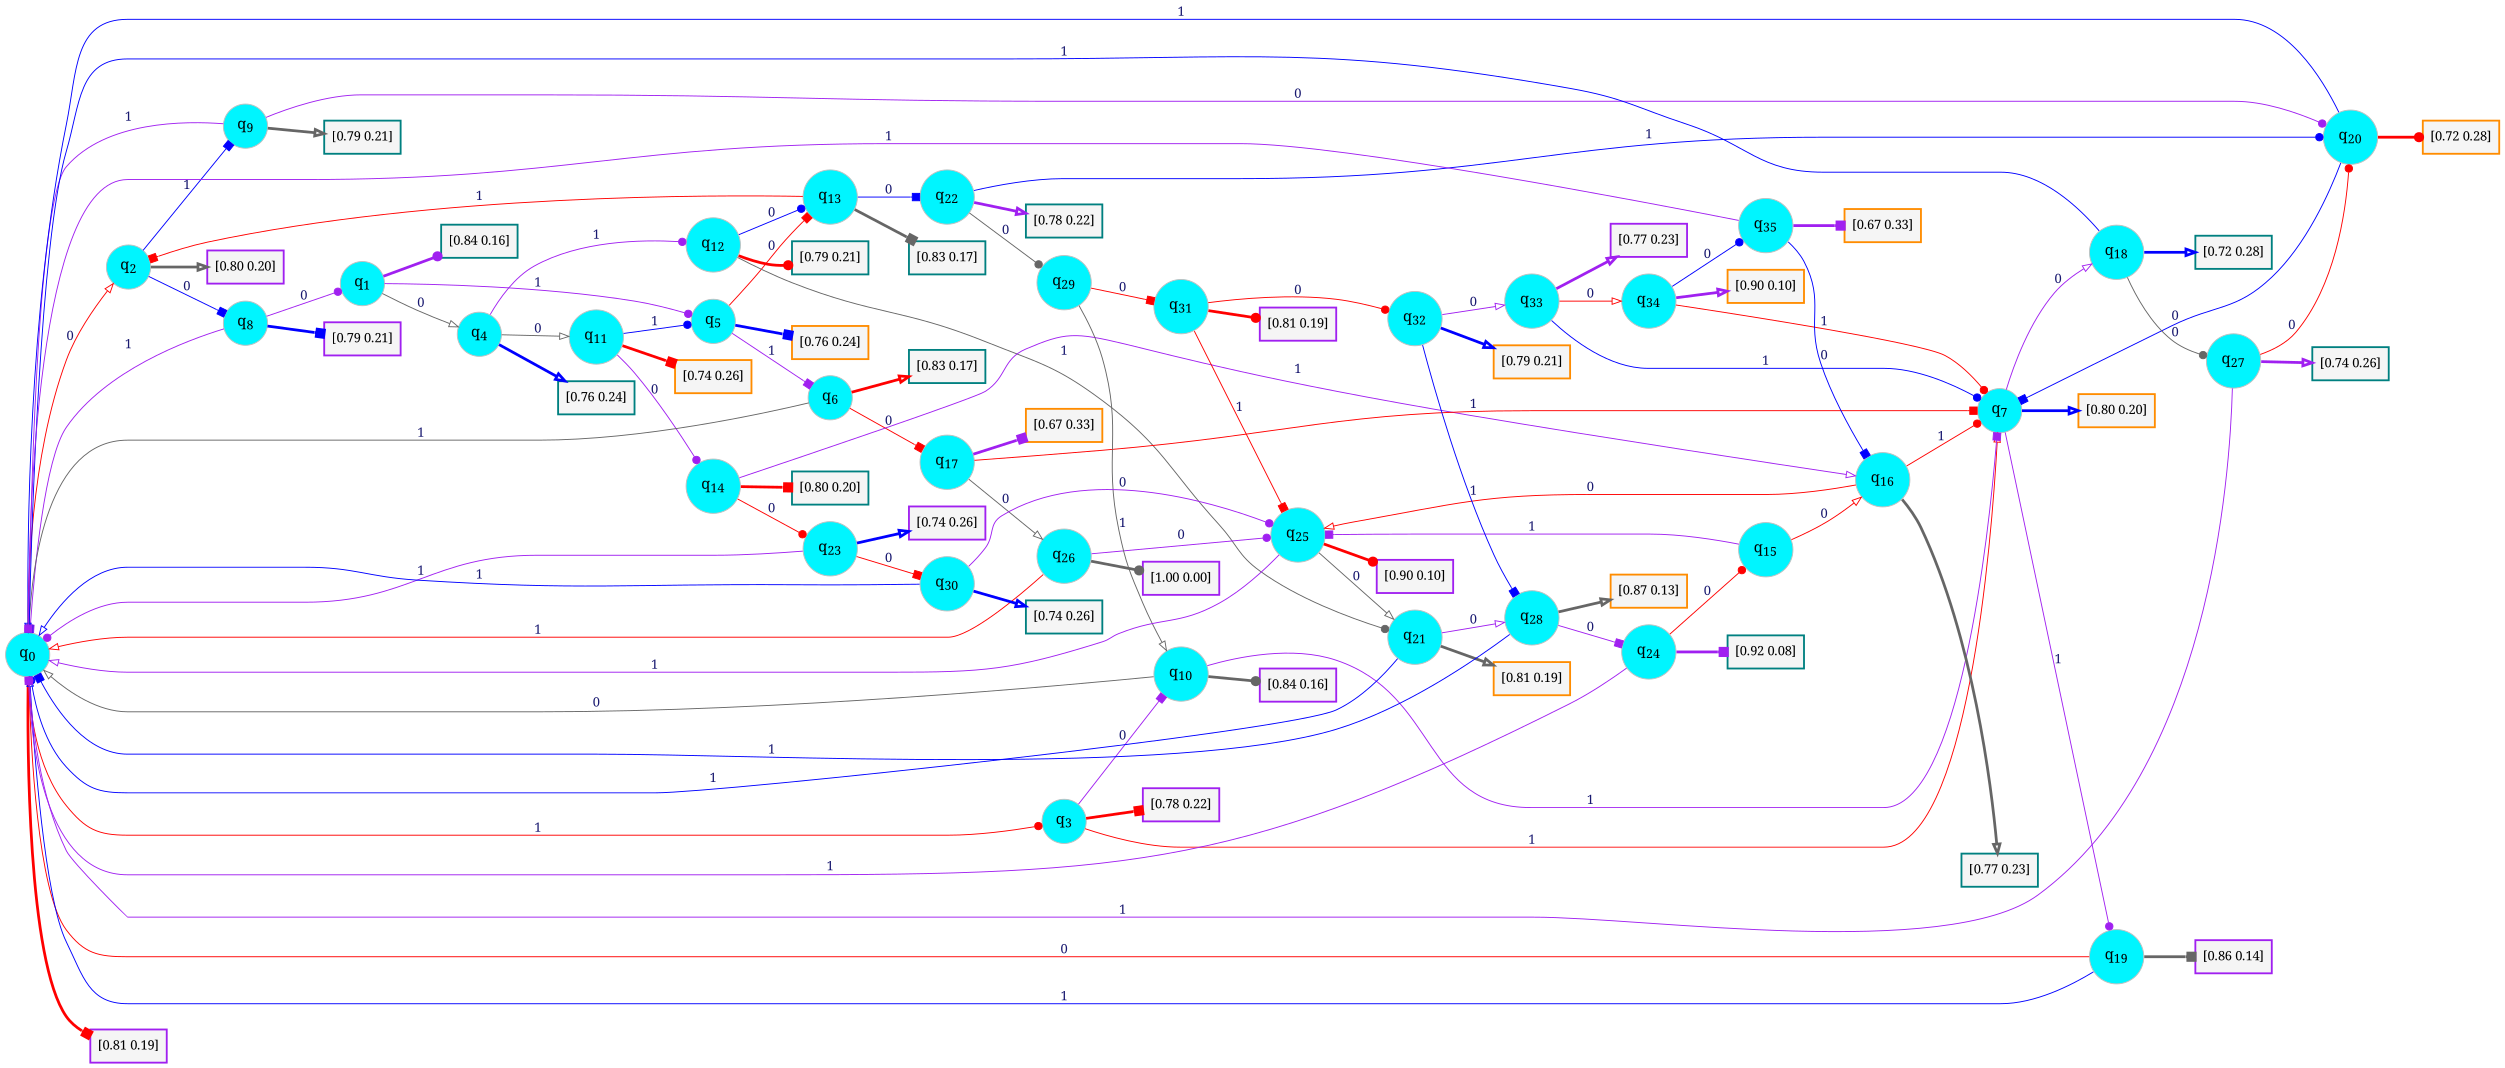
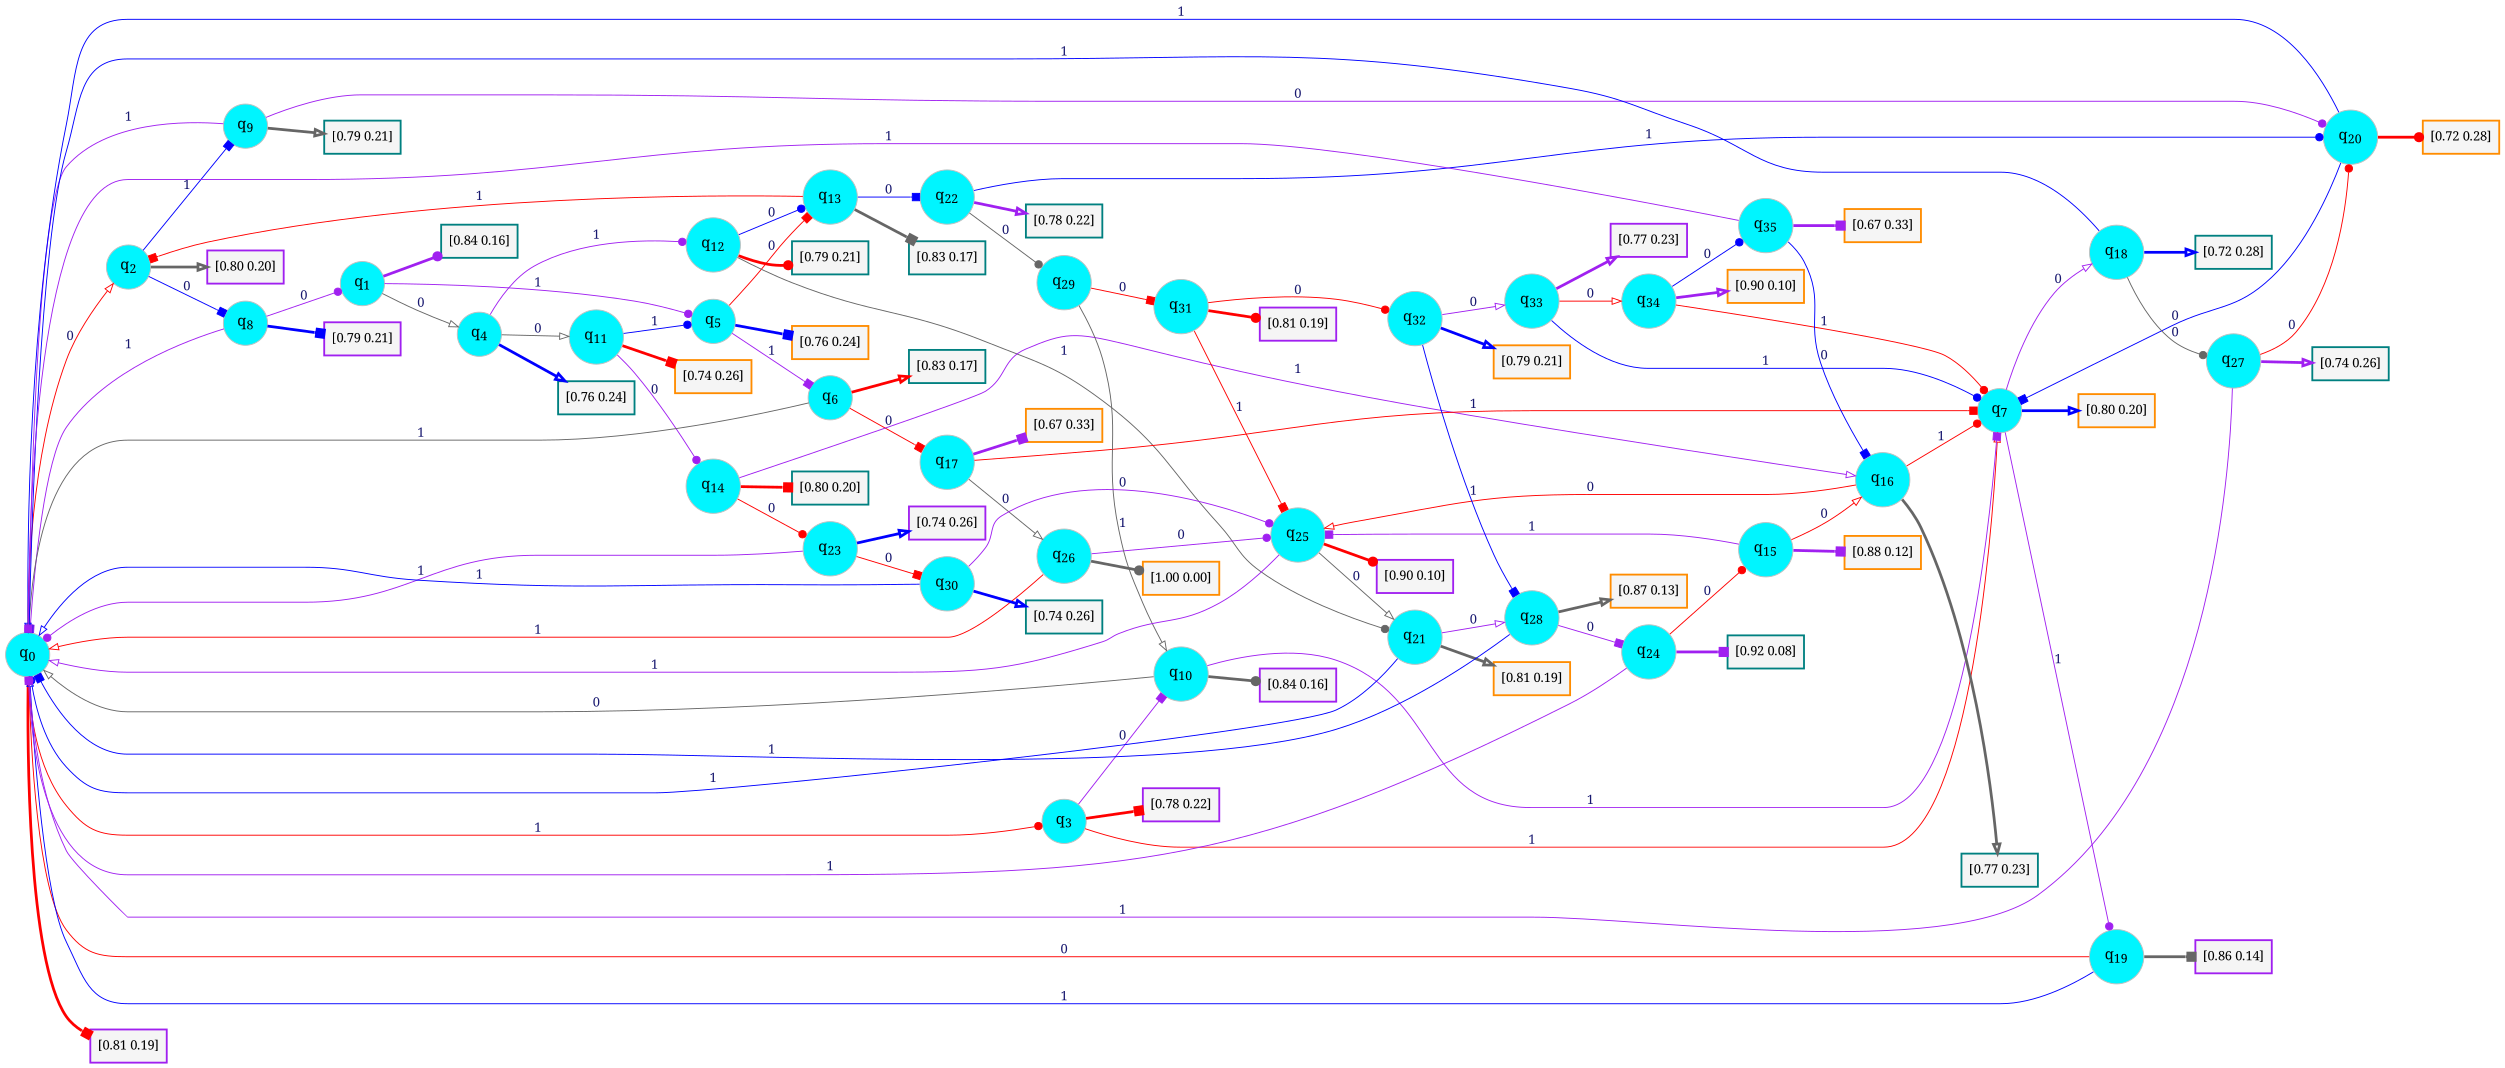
  digraph {
    fontname="Noto Serif"
    rankdir=LR
    node [color=gray fillcolor=turquoise1 fontcolor=black fontname="Noto Serif" fontsize=16 fontweight=bold shape=circle style=filled]
    edge [arrowhead=onormal arrowsize=1 color=purple fontcolor=midnightblue fontname="Noto Serif" fontweight=bold penwidth=1 style=solid weight=20]
    n1 [label=<q<SUB>0</SUB>>]
    n2 [label=<q<SUB>2</SUB>>]
    n3 [label=<q<SUB>3</SUB>>]
    n4 [color=purple fillcolor=whitesmoke fontsize=14 label="[0.81 0.19]" penwidth=2 shape=box]
    n5 [label=<q<SUB>8</SUB>>]
    n6 [label=<q<SUB>9</SUB>>]
    n7 [color=purple fillcolor=whitesmoke fontsize=14 label="[0.80 0.20]" penwidth=2 shape=box]
    n8 [label=<q<SUB>7</SUB>>]
    n9 [label=<q<SUB>10</SUB>>]
    n10 [color=purple fillcolor=whitesmoke fontsize=14 label="[0.78 0.22]" penwidth=2 shape=box]
    n11 [label=<q<SUB>1</SUB>>]
    n12 [label=<q<SUB>4</SUB>>]
    n13 [label=<q<SUB>5</SUB>>]
    n14 [color=teal fillcolor=whitesmoke fontsize=14 label="[0.84 0.16]" penwidth=2 shape=box]
    n15 [label=<q<SUB>11</SUB>>]
    n16 [label=<q<SUB>12</SUB>>]
    n17 [color=teal fillcolor=whitesmoke fontsize=14 label="[0.76 0.24]" penwidth=2 shape=box]
    n18 [label=<q<SUB>6</SUB>>]
    n19 [label=<q<SUB>13</SUB>>]
    n20 [color=darkorange fillcolor=whitesmoke fontsize=14 label="[0.76 0.24]" penwidth=2 shape=box]
    n21 [color=purple fillcolor=whitesmoke fontsize=14 label="[0.79 0.21]" penwidth=2 shape=box]
    n22 [label=<q<SUB>20</SUB>>]
    n23 [color=teal fillcolor=whitesmoke fontsize=14 label="[0.79 0.21]" penwidth=2 shape=box]
    n24 [label=<q<SUB>18</SUB>>]
    n25 [label=<q<SUB>19</SUB>>]
    n26 [color=darkorange fillcolor=whitesmoke fontsize=14 label="[0.80 0.20]" penwidth=2 shape=box]
    n27 [color=purple fillcolor=whitesmoke fontsize=14 label="[0.84 0.16]" penwidth=2 shape=box]
    n28 [label=<q<SUB>14</SUB>>]
    n29 [color=darkorange fillcolor=whitesmoke fontsize=14 label="[0.74 0.26]" penwidth=2 shape=box]
    n30 [label=<q<SUB>21</SUB>>]
    n31 [color=teal fillcolor=whitesmoke fontsize=14 label="[0.79 0.21]" penwidth=2 shape=box]
    n32 [label=<q<SUB>17</SUB>>]
    n33 [color=teal fillcolor=whitesmoke fontsize=14 label="[0.83 0.17]" penwidth=2 shape=box]
    n34 [label=<q<SUB>22</SUB>>]
    n35 [color=teal fillcolor=whitesmoke fontsize=14 label="[0.83 0.17]" penwidth=2 shape=box]
    n36 [label=<q<SUB>26</SUB>>]
    n37 [color=darkorange fillcolor=whitesmoke fontsize=14 label="[0.67 0.33]" penwidth=2 shape=box]
    n38 [label=<q<SUB>27</SUB>>]
    n39 [color=teal fillcolor=whitesmoke fontsize=14 label="[0.72 0.28]" penwidth=2 shape=box]
    n40 [color=purple fillcolor=whitesmoke fontsize=14 label="[0.86 0.14]" penwidth=2 shape=box]
    n41 [color=darkorange fillcolor=whitesmoke fontsize=14 label="[0.72 0.28]" penwidth=2 shape=box]
    n42 [label=<q<SUB>16</SUB>>]
    n43 [label=<q<SUB>23</SUB>>]
    n44 [color=teal fillcolor=whitesmoke fontsize=14 label="[0.80 0.20]" penwidth=2 shape=box]
    n45 [label=<q<SUB>28</SUB>>]
    n46 [color=darkorange fillcolor=whitesmoke fontsize=14 label="[0.81 0.19]" penwidth=2 shape=box]
    n47 [label=<q<SUB>29</SUB>>]
    n48 [color=teal fillcolor=whitesmoke fontsize=14 label="[0.78 0.22]" penwidth=2 shape=box]
    n49 [label=<q<SUB>25</SUB>>]
    n50 [color=teal fillcolor=whitesmoke fontsize=14 label="[0.77 0.23]" penwidth=2 shape=box]
    n51 [label=<q<SUB>30</SUB>>]
    n52 [color=purple fillcolor=whitesmoke fontsize=14 label="[0.74 0.26]" penwidth=2 shape=box]
    n53 [label=<q<SUB>15</SUB>>]
+   n54 [color=darkorange fillcolor=whitesmoke fontsize=14 label="[0.88 0.12]" penwidth=2 shape=box]
    n55 [color=purple fillcolor=whitesmoke fontsize=14 label="[0.90 0.10]" penwidth=2 shape=box]
-   n56 [color=purple fillcolor=whitesmoke fontsize=14 label="[1.00 0.00]" penwidth=2 shape=box]
+   n56 [color=darkorange fillcolor=whitesmoke fontsize=14 label="[1.00 0.00]" penwidth=2 shape=box]
    n57 [color=teal fillcolor=whitesmoke fontsize=14 label="[0.74 0.26]" penwidth=2 shape=box]
    n58 [label=<q<SUB>24</SUB>>]
    n59 [color=darkorange fillcolor=whitesmoke fontsize=14 label="[0.87 0.13]" penwidth=2 shape=box]
    n60 [label=<q<SUB>31</SUB>>]
    n61 [color=teal fillcolor=whitesmoke fontsize=14 label="[0.74 0.26]" penwidth=2 shape=box]
    n62 [color=teal fillcolor=whitesmoke fontsize=14 label="[0.92 0.08]" penwidth=2 shape=box]
    n63 [label=<q<SUB>32</SUB>>]
    n64 [color=purple fillcolor=whitesmoke fontsize=14 label="[0.81 0.19]" penwidth=2 shape=box]
    n65 [label=<q<SUB>33</SUB>>]
    n66 [color=darkorange fillcolor=whitesmoke fontsize=14 label="[0.79 0.21]" penwidth=2 shape=box]
    n67 [label=<q<SUB>34</SUB>>]
    n68 [color=purple fillcolor=whitesmoke fontsize=14 label="[0.77 0.23]" penwidth=2 shape=box]
    n69 [label=<q<SUB>35</SUB>>]
    n70 [color=darkorange fillcolor=whitesmoke fontsize=14 label="[0.90 0.10]" penwidth=2 shape=box]
    n71 [color=darkorange fillcolor=whitesmoke fontsize=14 label="[0.67 0.33]" penwidth=2 shape=box]
    n1 -> n2 [color=red label=0]
    n1 -> n3 [arrowhead=dot color=red label=1]
    n1 -> n4 [arrowhead=box color=red penwidth=3]
    n2 -> n5 [arrowhead=box color=blue label=0]
    n2 -> n6 [arrowhead=box color=blue label=1]
    n2 -> n7 [color=gray40 penwidth=3]
    n3 -> n8 [color=red label=1]
    n3 -> n9 [arrowhead=box label=0]
    n3 -> n10 [arrowhead=box color=red penwidth=3]
    n5 -> n1 [arrowhead=box label=1]
    n5 -> n11 [arrowhead=dot label=0]
    n5 -> n21 [arrowhead=box color=blue penwidth=3]
    n6 -> n1 [arrowhead=dot label=1]
    n6 -> n22 [arrowhead=dot label=0]
    n6 -> n23 [color=gray40 penwidth=3]
    n8 -> n24 [label=0]
    n8 -> n25 [arrowhead=dot label=1]
    n8 -> n26 [color=blue penwidth=3]
    n9 -> n1 [color=gray40 label=0]
    n9 -> n8 [arrowhead=box label=1]
    n9 -> n27 [arrowhead=dot color=gray40 penwidth=3]
    n11 -> n12 [color=gray40 label=0]
    n11 -> n13 [arrowhead=dot label=1]
    n11 -> n14 [arrowhead=dot penwidth=3]
    n12 -> n15 [color=gray40 label=0]
    n12 -> n16 [arrowhead=dot label=1]
    n12 -> n17 [color=blue penwidth=3]
    n13 -> n18 [arrowhead=box label=1]
    n13 -> n19 [arrowhead=box color=red label=0]
    n13 -> n20 [arrowhead=box color=blue penwidth=3]
    n15 -> n13 [arrowhead=dot color=blue label=1]
    n15 -> n28 [arrowhead=dot label=0]
    n15 -> n29 [arrowhead=box color=red penwidth=3]
    n16 -> n19 [arrowhead=dot color=blue label=0]
    n16 -> n30 [arrowhead=dot color=gray40 label=1]
    n16 -> n31 [arrowhead=dot color=red penwidth=3]
    n18 -> n1 [arrowhead=box color=gray40 label=1]
    n18 -> n32 [arrowhead=box color=red label=0]
    n18 -> n33 [color=red penwidth=3]
    n19 -> n2 [arrowhead=box color=red label=1]
    n19 -> n34 [arrowhead=box color=blue label=0]
    n19 -> n35 [arrowhead=box color=gray40 penwidth=3]
    n22 -> n1 [color=blue label=1]
    n22 -> n8 [arrowhead=box color=blue label=0]
    n22 -> n41 [arrowhead=dot color=red penwidth=3]
    n24 -> n1 [arrowhead=box color=blue label=1]
    n24 -> n38 [arrowhead=dot color=gray40 label=0]
    n24 -> n39 [color=blue penwidth=3]
    n25 -> n1 [arrowhead=dot color=red label=0]
    n25 -> n1 [color=blue label=1]
    n25 -> n40 [arrowhead=box color=gray40 penwidth=3]
    n28 -> n42 [label=1]
    n28 -> n43 [arrowhead=dot color=red label=0]
    n28 -> n44 [arrowhead=box color=red penwidth=3]
    n30 -> n1 [arrowhead=dot color=blue label=1]
    n30 -> n45 [label=0]
    n30 -> n46 [color=gray40 penwidth=3]
    n32 -> n8 [arrowhead=box color=red label=1]
    n32 -> n36 [color=gray40 label=0]
    n32 -> n37 [arrowhead=box penwidth=3]
    n34 -> n22 [arrowhead=dot color=blue label=1]
    n34 -> n47 [arrowhead=dot color=gray40 label=0]
    n34 -> n48 [penwidth=3]
    n36 -> n1 [color=red label=1]
    n36 -> n49 [arrowhead=dot label=0]
    n36 -> n56 [arrowhead=dot color=gray40 penwidth=3]
    n38 -> n1 [arrowhead=dot label=1]
    n38 -> n22 [arrowhead=dot color=red label=0]
    n38 -> n57 [penwidth=3]
    n42 -> n8 [arrowhead=dot color=red label=1]
    n42 -> n49 [color=red label=0]
    n42 -> n50 [color=gray40 penwidth=3]
    n43 -> n1 [arrowhead=dot label=1]
    n43 -> n51 [arrowhead=box color=red label=0]
    n43 -> n52 [color=blue penwidth=3]
    n45 -> n1 [arrowhead=box color=blue label=1]
    n45 -> n58 [arrowhead=box label=0]
    n45 -> n59 [color=gray40 penwidth=3]
    n47 -> n9 [color=gray40 label=1]
    n47 -> n60 [arrowhead=box color=red label=0]
    n49 -> n1 [label=1]
    n49 -> n30 [color=gray40 label=0]
    n49 -> n55 [arrowhead=dot color=red penwidth=3]
    n51 -> n1 [color=blue label=1]
    n51 -> n49 [arrowhead=dot label=0]
    n51 -> n61 [color=blue penwidth=3]
    n53 -> n42 [color=red label=0]
    n53 -> n49 [arrowhead=box label=1]
+   n53 -> n54 [arrowhead=box penwidth=3]
    n58 -> n1 [arrowhead=box label=1]
    n58 -> n53 [arrowhead=dot color=red label=0]
    n58 -> n62 [arrowhead=box penwidth=3]
    n60 -> n49 [arrowhead=box color=red label=1]
    n60 -> n63 [arrowhead=dot color=red label=0]
    n60 -> n64 [arrowhead=dot color=red penwidth=3]
    n63 -> n45 [arrowhead=box color=blue label=1]
    n63 -> n65 [label=0]
    n63 -> n66 [color=blue penwidth=3]
    n65 -> n8 [arrowhead=dot color=blue label=1]
    n65 -> n67 [color=red label=0]
    n65 -> n68 [penwidth=3]
    n67 -> n8 [arrowhead=dot color=red label=1]
    n67 -> n69 [arrowhead=dot color=blue label=0]
    n67 -> n70 [penwidth=3]
    n69 -> n1 [arrowhead=box label=1]
    n69 -> n42 [arrowhead=box color=blue label=0]
    n69 -> n71 [arrowhead=box penwidth=3]
  }
